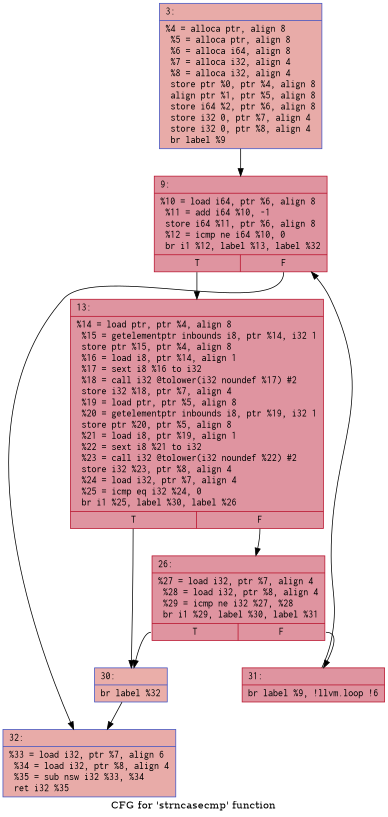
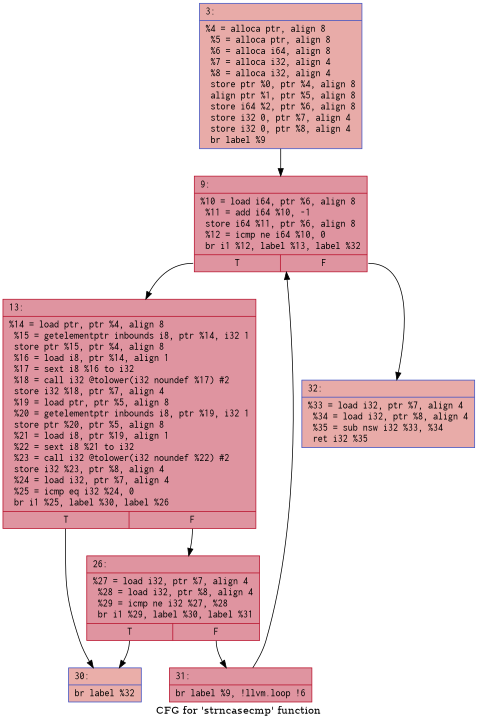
  digraph {
    label="CFG for 'strncasecmp' function"
    node [color="#b70d28ff" fillcolor="#b70d2870" fontname=Courier shape=record style=filled]
    n1 [color="#3d50c3ff" fillcolor="#cc403a70" label="{3:\l|  %4 = alloca ptr, align 8\l  %5 = alloca ptr, align 8\l  %6 = alloca i64, align 8\l  %7 = alloca i32, align 4\l  %8 = alloca i32, align 4\l  store ptr %0, ptr %4, align 8\l  align ptr %1, ptr %5, align 8\l  store i64 %2, ptr %6, align 8\l  store i32 0, ptr %7, align 4\l  store i32 0, ptr %8, align 4\l  br label %9\l}"]
    n2 [label="{9:\l|  %10 = load i64, ptr %6, align 8\l  %11 = add i64 %10, -1\l  store i64 %11, ptr %6, align 8\l  %12 = icmp ne i64 %10, 0\l  br i1 %12, label %13, label %32\l|{<s0>T|<s1>F}}"]
    n3 [label="{13:\l|  %14 = load ptr, ptr %4, align 8\l  %15 = getelementptr inbounds i8, ptr %14, i32 1\l  store ptr %15, ptr %4, align 8\l  %16 = load i8, ptr %14, align 1\l  %17 = sext i8 %16 to i32\l  %18 = call i32 @tolower(i32 noundef %17) #2\l  store i32 %18, ptr %7, align 4\l  %19 = load ptr, ptr %5, align 8\l  %20 = getelementptr inbounds i8, ptr %19, i32 1\l  store ptr %20, ptr %5, align 8\l  %21 = load i8, ptr %19, align 1\l  %22 = sext i8 %21 to i32\l  %23 = call i32 @tolower(i32 noundef %22) #2\l  store i32 %23, ptr %8, align 4\l  %24 = load i32, ptr %7, align 4\l  %25 = icmp eq i32 %24, 0\l  br i1 %25, label %30, label %26\l|{<s0>T|<s1>F}}"]
-   n4 [color="#3d50c3ff" fillcolor="#cc403a70" label="{32:\l|  %33 = load i32, ptr %7, align 6\l  %34 = load i32, ptr %8, align 4\l  %35 = sub nsw i32 %33, %34\l  ret i32 %35\l}"]
+   n4 [color="#3d50c3ff" fillcolor="#cc403a70" label="{32:\l|  %33 = load i32, ptr %7, align 4\l  %34 = load i32, ptr %8, align 4\l  %35 = sub nsw i32 %33, %34\l  ret i32 %35\l}"]
    n5 [color="#3d50c3ff" fillcolor="#d0473d70" label="{30:\l|  br label %32\l}"]
    n6 [label="{26:\l|  %27 = load i32, ptr %7, align 4\l  %28 = load i32, ptr %8, align 4\l  %29 = icmp ne i32 %27, %28\l  br i1 %29, label %30, label %31\l|{<s0>T|<s1>F}}"]
    n7 [label="{31:\l|  br label %9, !llvm.loop !6\l}"]
    n1 -> n2
    n2 -> n3 [tailport=s0]
    n2 -> n4 [tailport=s1]
    n3 -> n5 [tailport=s0]
    n3 -> n6 [tailport=s1]
-   n5 -> n4
    n6 -> n5 [tailport=s0]
    n6 -> n7 [tailport=s1]
    n7 -> n2
  }
